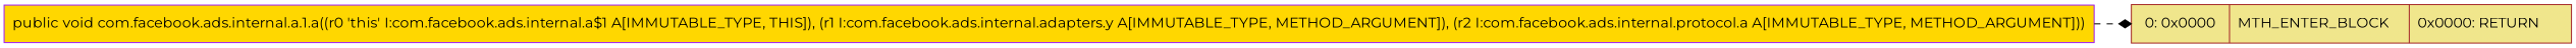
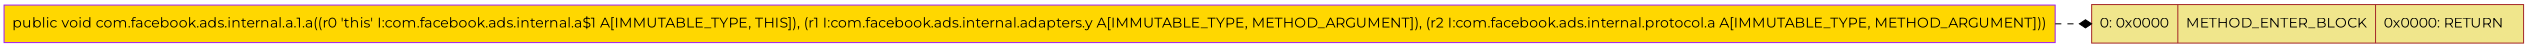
  digraph {
    rankdir=LR
    fontname=Montserrat
    node [shape=record style=filled fontname=Montserrat]
-   n1 [label="{0\:\ 0x0000|MTH_ENTER_BLOCK\l|0x0000: RETURN   \l}" fillcolor=khaki color=brown]
+   n1 [label="{0\:\ 0x0000|METHOD_ENTER_BLOCK\l|0x0000: RETURN   \l}" fillcolor=khaki color=brown]
    n2 [label="{public void com.facebook.ads.internal.a.1.a((r0 'this' I:com.facebook.ads.internal.a$1 A[IMMUTABLE_TYPE, THIS]), (r1 I:com.facebook.ads.internal.adapters.y A[IMMUTABLE_TYPE, METHOD_ARGUMENT]), (r2 I:com.facebook.ads.internal.protocol.a A[IMMUTABLE_TYPE, METHOD_ARGUMENT])) }" fillcolor=gold color=purple]
    n2 -> n1 [style=dashed arrowhead=diamond fontname=Montserrat]
  }
